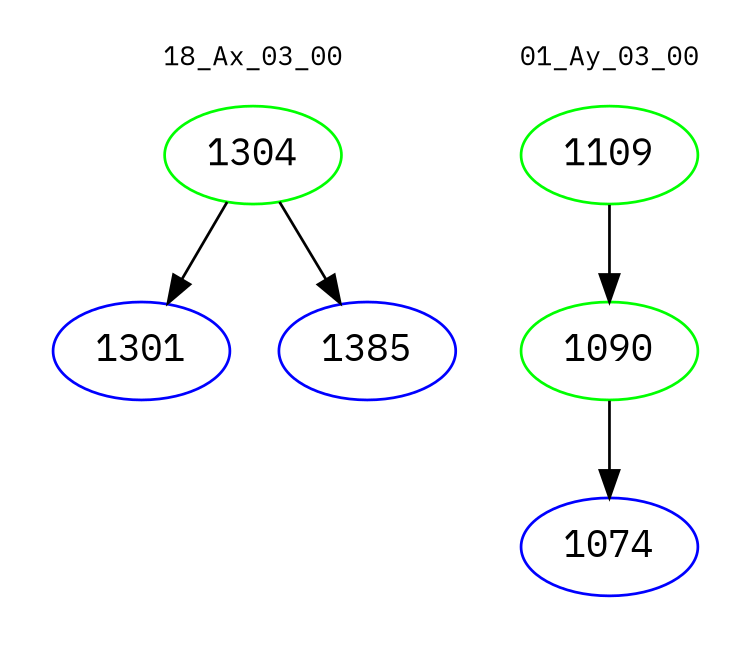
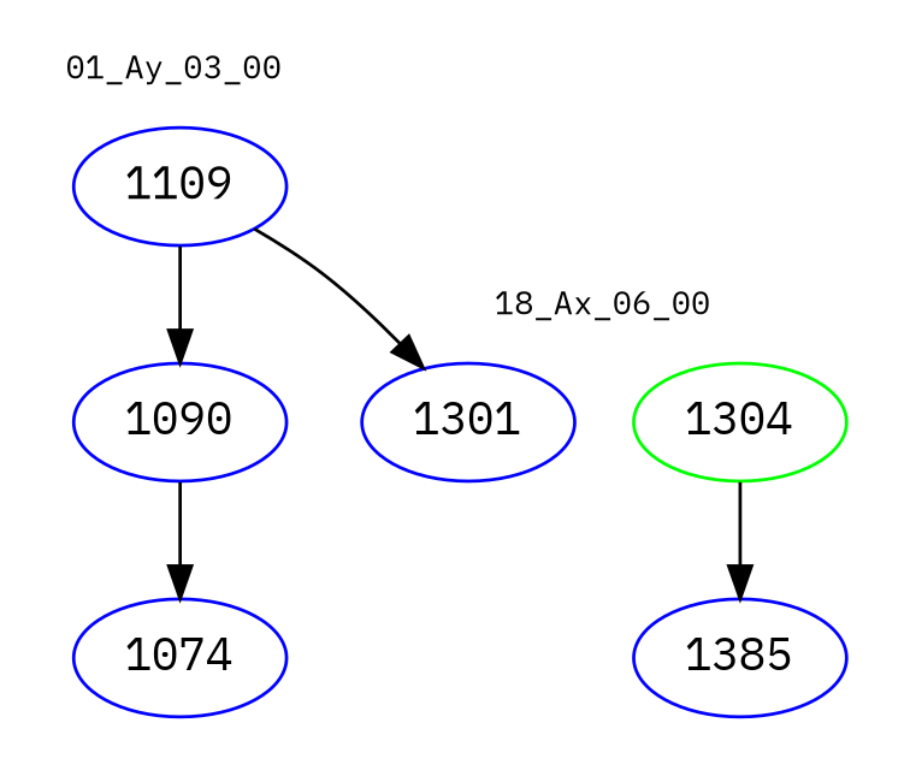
  digraph {
    fontname="IBM Plex Mono"
    node [color=blue fontname="IBM Plex Mono"]
    edge [color=black fontname="IBM Plex Mono"]
    n1 [color=green label=1304]
    n2 [label=1301]
    n3 [label=1385]
-   n4 [color=green label=1090]
+   n4 [label=1090]
    n5 [label=1074]
-   n6 [color=green label=1109]
+   n6 [label=1109]
    subgraph cluster_1 {
      color=white
      fontsize=10
-     label="18_Ax_03_00"
+     label="18_Ax_06_00"
      n1
      n2
      n3
    }
    subgraph cluster_2 {
      color=white
      fontsize=10
      label="01_Ay_03_00"
      n4
      n5
      n6
    }
-   n1 -> n2
+   n6 -> n2
    n1 -> n3
    n4 -> n5
    n6 -> n4
  }
